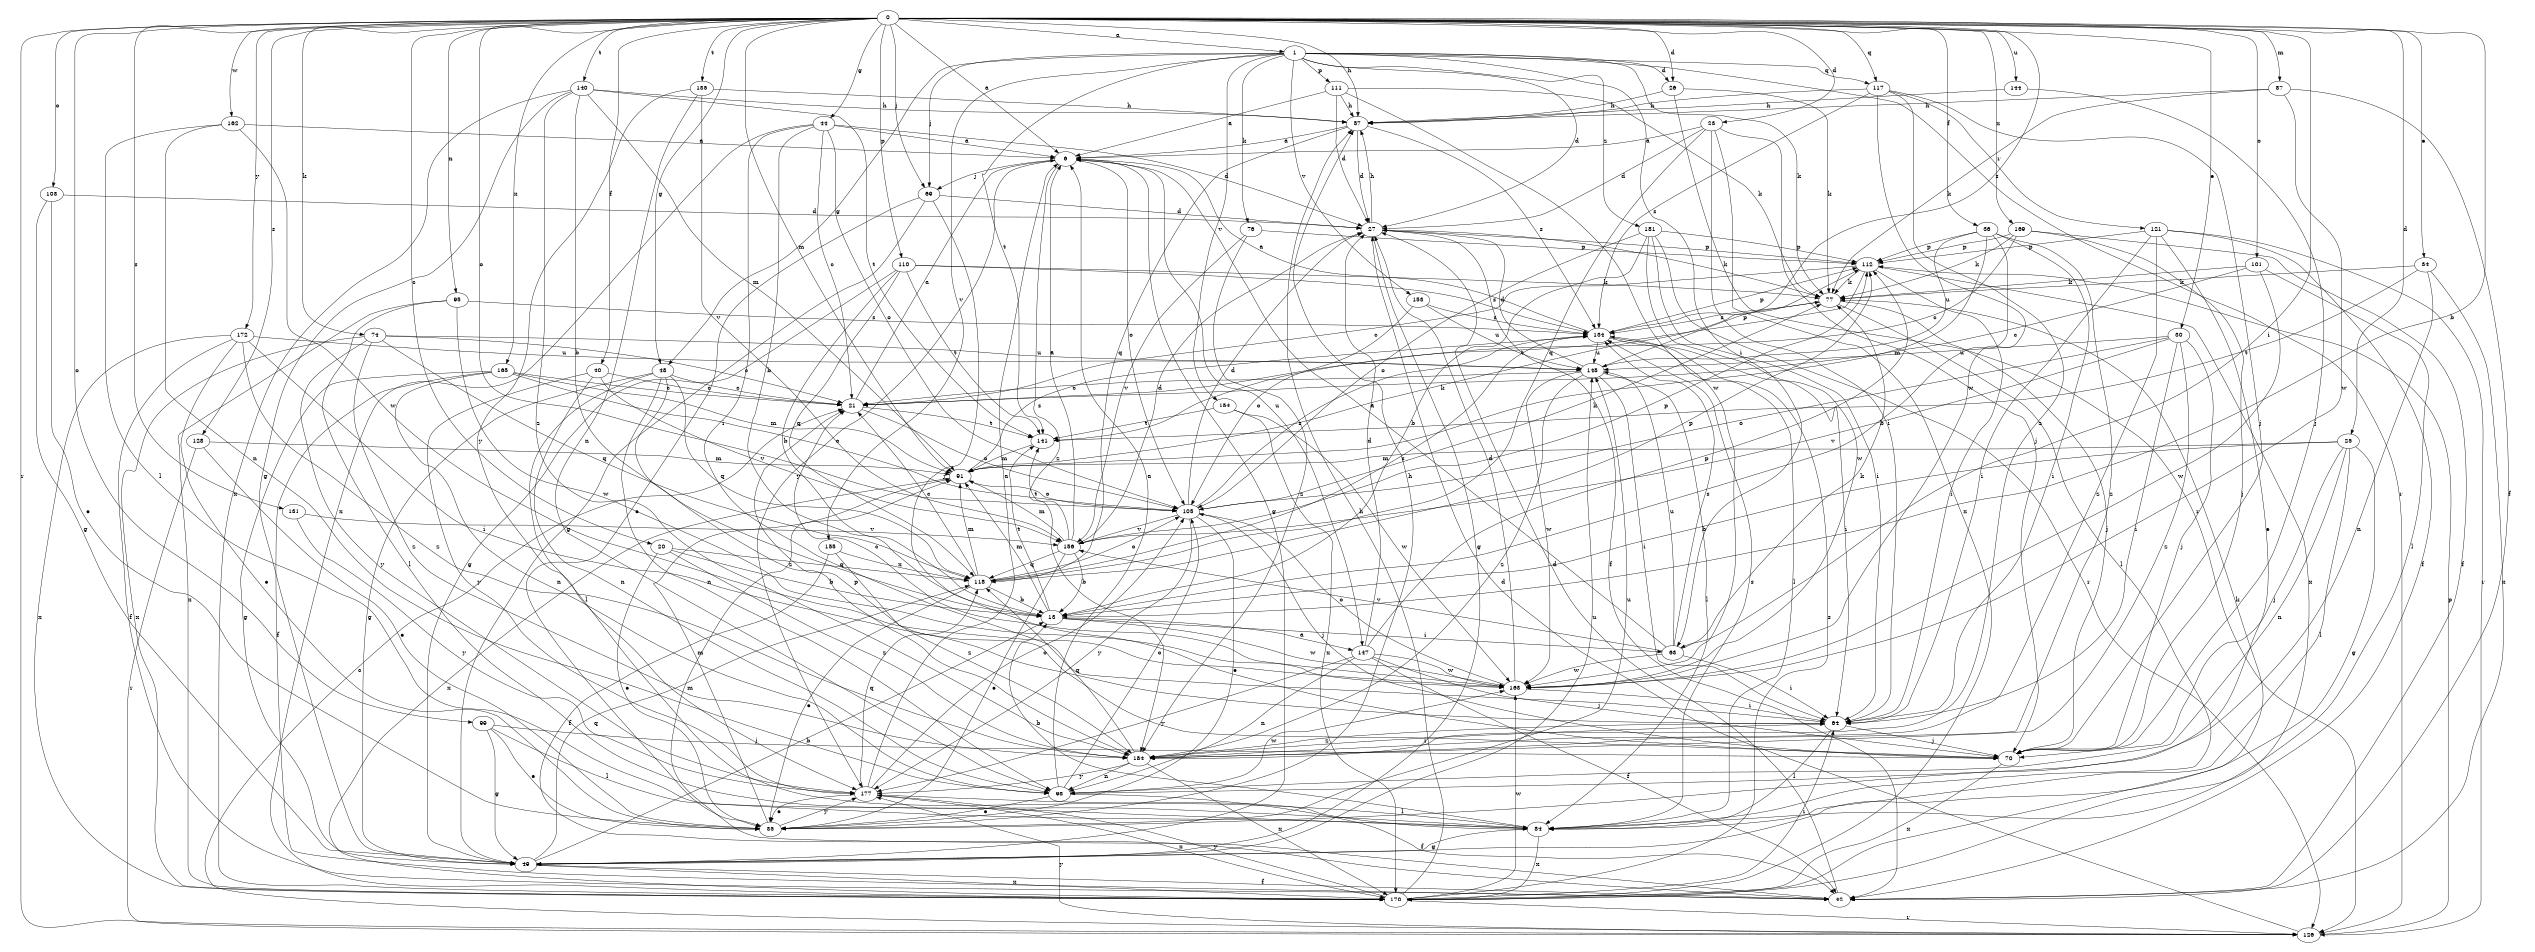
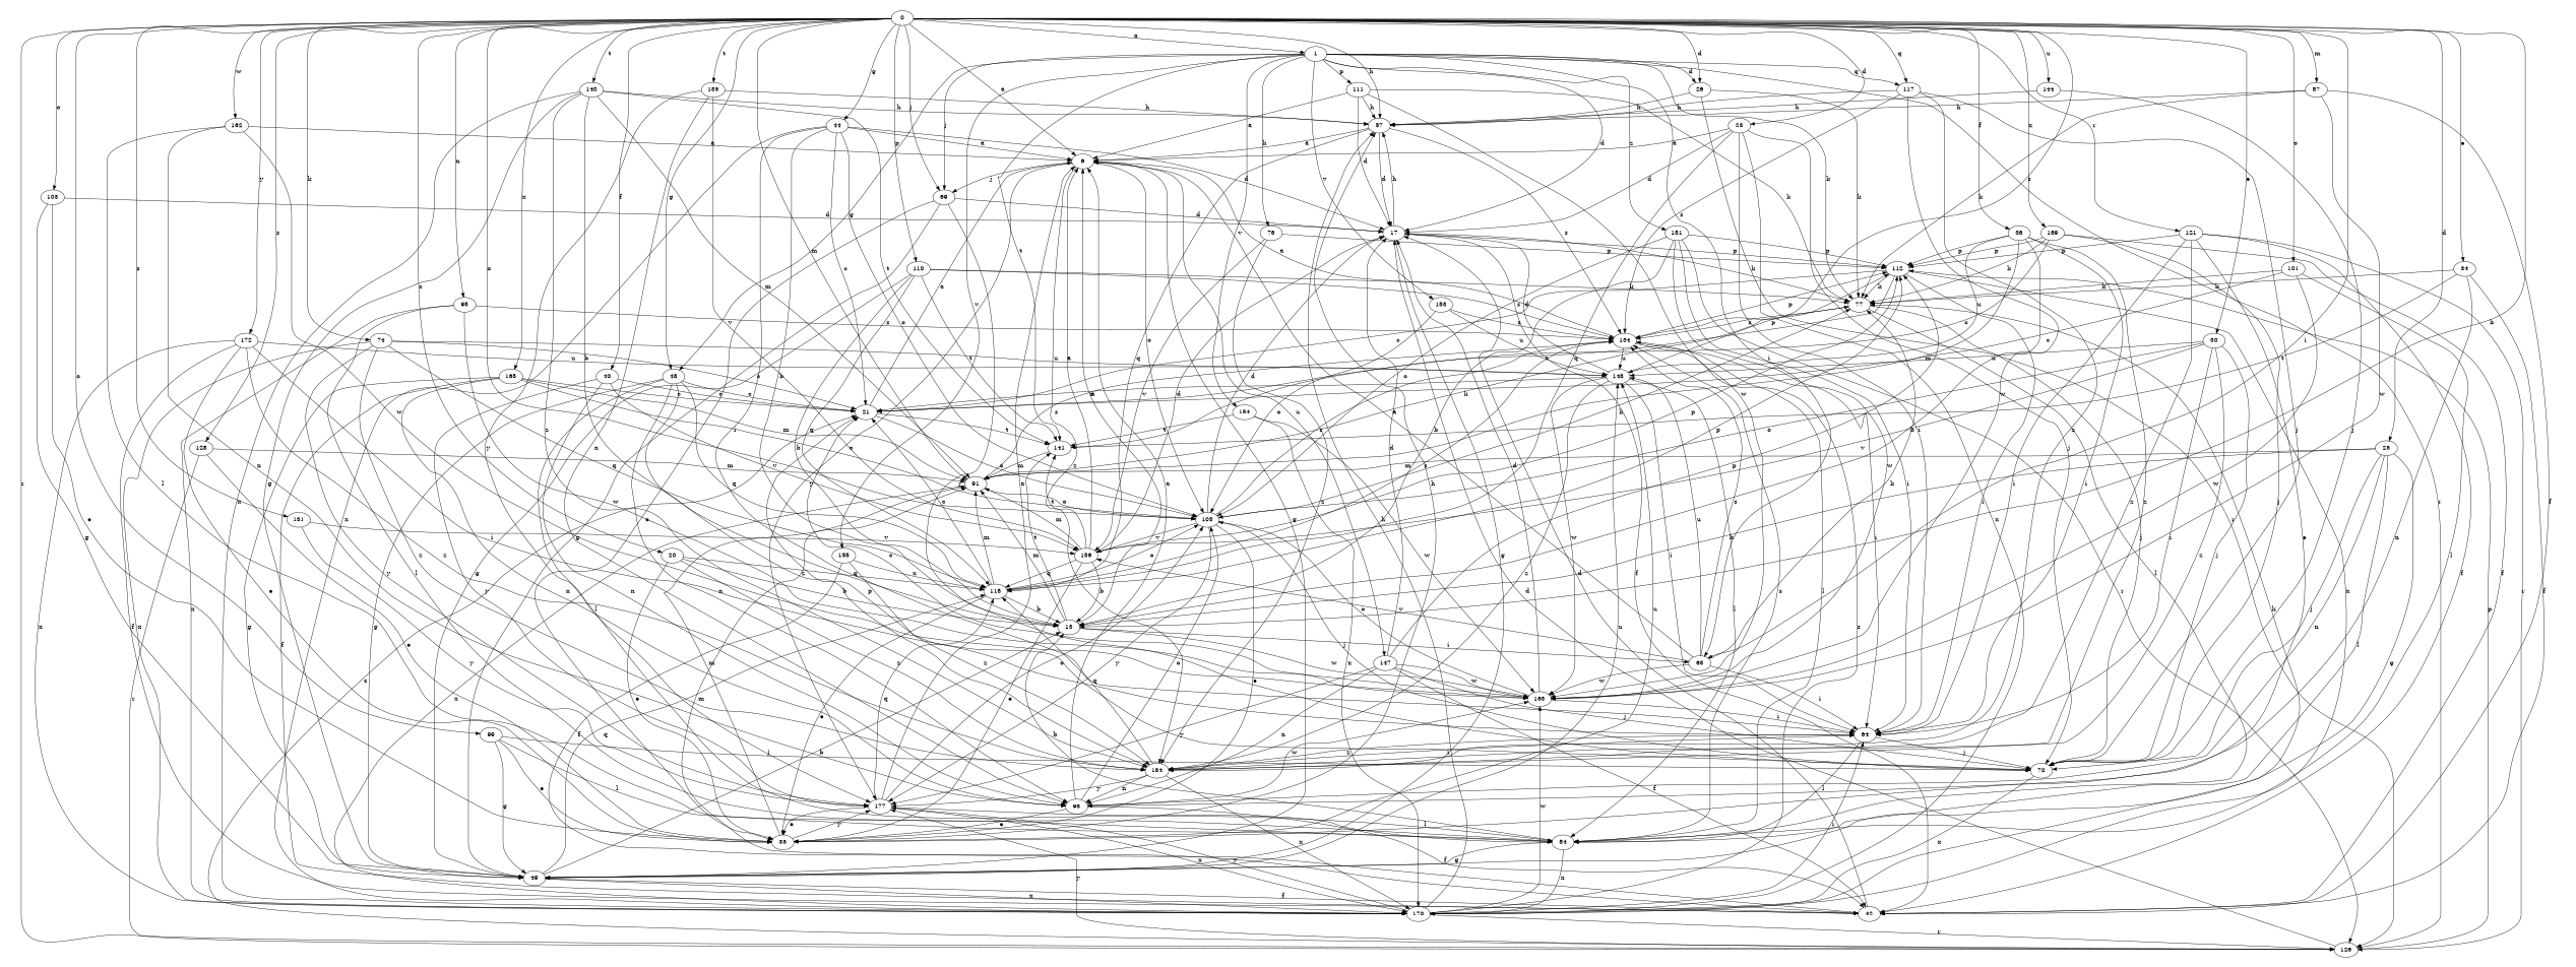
  strict digraph {
    0
    1
    6
    13
    20
    23
    25
    26
    30
    34
    36
    40
    44
    48
    57
    63
    69
    74
    87
    91
    95
    99
    101
    103
    105
    110
    117
    121
    126
    128
    131
    134
    135
    140
    144
    162
    165
    169
    172
-   27
+   27 [label=17]
    76
    77
    111
    141
    153
    154
    155
    181
    49
    147
    177
    184
    163
    35
    118
    64
    70
    170
    84
    98
    148
    156
    42
    112
    21
    0 -> 1 [label=a]
    0 -> 6 [label=a]
    0 -> 13 [label=b]
    0 -> 20 [label=c]
    0 -> 23 [label=d]
    0 -> 25 [label=d]
    0 -> 26 [label=d]
    0 -> 30 [label=e]
    0 -> 34 [label=e]
    0 -> 36 [label=f]
    0 -> 40 [label=f]
    0 -> 44 [label=g]
    0 -> 48 [label=g]
    0 -> 57 [label=h]
    0 -> 63 [label=i]
    0 -> 69 [label=j]
    0 -> 74 [label=k]
    0 -> 87 [label=m]
    0 -> 91 [label=m]
    0 -> 95 [label=n]
    0 -> 99 [label=o]
    0 -> 101 [label=o]
    0 -> 103 [label=o]
    0 -> 105 [label=o]
    0 -> 110 [label=p]
    0 -> 117 [label=q]
-   117 -> 121 [label=r]
+   0 -> 121 [label=r]
    0 -> 126 [label=r]
    0 -> 128 [label=s]
    0 -> 131 [label=s]
    0 -> 134 [label=s]
    0 -> 135 [label=t]
    0 -> 140 [label=t]
    0 -> 144 [label=u]
    0 -> 162 [label=w]
    0 -> 165 [label=x]
    0 -> 169 [label=x]
    0 -> 172 [label=y]
    1 -> 26 [label=d]
    1 -> 48 [label=g]
    1 -> 63 [label=i]
    1 -> 69 [label=j]
    1 -> 117 [label=q]
    1 -> 126 [label=r]
    1 -> 27 [label=d]
    1 -> 76 [label=k]
    1 -> 77 [label=k]
    1 -> 111 [label=p]
    1 -> 141 [label=t]
    1 -> 153 [label=v]
    1 -> 154 [label=v]
    1 -> 155 [label=v]
    1 -> 181 [label=z]
    6 -> 69 [label=j]
    6 -> 105 [label=o]
    6 -> 49 [label=g]
    6 -> 147 [label=u]
    6 -> 177 [label=y]
    6 -> 184 [label=z]
-   13 -> 147 [label=a]
+   13 -> 6 [label=a]
    13 -> 63 [label=i]
    13 -> 91 [label=m]
    13 -> 141 [label=t]
    13 -> 163 [label=w]
    20 -> 13 [label=b]
    20 -> 184 [label=z]
    20 -> 35 [label=e]
    20 -> 118 [label=q]
    23 -> 6 [label=a]
    23 -> 27 [label=d]
    23 -> 118 [label=q]
    23 -> 64 [label=i]
    23 -> 70 [label=j]
    23 -> 170 [label=x]
    25 -> 13 [label=b]
    25 -> 91 [label=m]
    25 -> 49 [label=g]
    25 -> 70 [label=j]
    25 -> 84 [label=l]
    25 -> 98 [label=n]
    26 -> 57 [label=h]
    26 -> 126 [label=r]
    26 -> 77 [label=k]
    30 -> 105 [label=o]
    30 -> 184 [label=z]
    30 -> 64 [label=i]
    30 -> 70 [label=j]
    30 -> 148 [label=u]
    30 -> 156 [label=v]
    34 -> 77 [label=k]
    34 -> 141 [label=t]
    34 -> 98 [label=n]
-   34 -> 42 [label=x]
+   34 -> 42 [label=f]
    36 -> 13 [label=b]
    36 -> 91 [label=m]
    36 -> 184 [label=z]
    36 -> 64 [label=i]
    36 -> 148 [label=u]
    36 -> 112 [label=p]
    40 -> 177 [label=y]
    40 -> 98 [label=n]
    40 -> 156 [label=v]
    40 -> 21 [label=c]
    44 -> 6 [label=a]
    44 -> 13 [label=b]
    44 -> 105 [label=o]
    44 -> 27 [label=d]
    44 -> 64 [label=i]
    44 -> 170 [label=x]
    44 -> 21 [label=c]
    48 -> 49 [label=g]
    48 -> 184 [label=z]
    48 -> 118 [label=q]
    48 -> 84 [label=l]
    48 -> 98 [label=n]
    48 -> 21 [label=c]
    57 -> 6 [label=a]
    57 -> 134 [label=s]
    57 -> 27 [label=d]
    57 -> 118 [label=q]
    63 -> 6 [label=a]
    63 -> 134 [label=s]
    63 -> 77 [label=k]
    63 -> 163 [label=w]
    63 -> 64 [label=i]
    63 -> 148 [label=u]
    63 -> 156 [label=v]
    69 -> 27 [label=d]
    69 -> 49 [label=g]
    69 -> 35 [label=e]
    69 -> 70 [label=j]
    74 -> 177 [label=y]
    74 -> 184 [label=z]
    74 -> 118 [label=q]
    74 -> 170 [label=x]
    74 -> 148 [label=u]
    74 -> 21 [label=c]
    87 -> 57 [label=h]
    87 -> 77 [label=k]
    87 -> 163 [label=w]
    87 -> 42 [label=f]
    91 -> 105 [label=o]
    91 -> 134 [label=s]
    91 -> 77 [label=k]
    91 -> 170 [label=x]
    95 -> 134 [label=s]
    95 -> 163 [label=w]
    95 -> 170 [label=x]
    95 -> 84 [label=l]
    99 -> 49 [label=g]
    99 -> 35 [label=e]
    99 -> 70 [label=j]
    99 -> 84 [label=l]
    101 -> 77 [label=k]
    101 -> 163 [label=w]
    101 -> 84 [label=l]
    101 -> 21 [label=c]
    103 -> 27 [label=d]
    103 -> 49 [label=g]
    103 -> 35 [label=e]
    105 -> 134 [label=s]
    105 -> 27 [label=d]
    105 -> 77 [label=k]
    105 -> 177 [label=y]
    105 -> 35 [label=e]
    105 -> 70 [label=j]
    105 -> 156 [label=v]
    110 -> 13 [label=b]
    110 -> 134 [label=s]
    110 -> 77 [label=k]
    110 -> 141 [label=t]
    110 -> 49 [label=g]
    110 -> 118 [label=q]
    117 -> 57 [label=h]
    117 -> 134 [label=s]
    117 -> 184 [label=z]
    117 -> 163 [label=w]
    117 -> 70 [label=j]
    121 -> 126 [label=r]
    121 -> 184 [label=z]
    121 -> 35 [label=e]
    121 -> 64 [label=i]
    121 -> 42 [label=f]
    121 -> 112 [label=p]
    126 -> 27 [label=d]
    126 -> 177 [label=y]
    126 -> 112 [label=p]
    126 -> 21 [label=c]
    128 -> 91 [label=m]
    128 -> 126 [label=r]
    128 -> 35 [label=e]
    131 -> 177 [label=y]
    131 -> 156 [label=v]
    134 -> 6 [label=a]
    134 -> 64 [label=i]
    134 -> 84 [label=l]
    134 -> 148 [label=u]
    134 -> 112 [label=p]
    135 -> 57 [label=h]
    135 -> 177 [label=y]
    135 -> 98 [label=n]
    135 -> 156 [label=v]
    140 -> 13 [label=b]
    140 -> 57 [label=h]
    140 -> 91 [label=m]
    140 -> 141 [label=t]
    140 -> 49 [label=g]
    140 -> 184 [label=z]
    140 -> 170 [label=x]
    144 -> 57 [label=h]
    144 -> 70 [label=j]
    162 -> 6 [label=a]
    162 -> 163 [label=w]
    162 -> 84 [label=l]
    162 -> 98 [label=n]
    165 -> 91 [label=m]
    165 -> 105 [label=o]
    165 -> 49 [label=g]
    165 -> 98 [label=n]
    165 -> 42 [label=f]
    165 -> 21 [label=c]
    169 -> 77 [label=k]
    169 -> 70 [label=j]
    169 -> 42 [label=f]
    169 -> 112 [label=p]
    169 -> 21 [label=c]
    172 -> 184 [label=z]
    172 -> 35 [label=e]
    172 -> 64 [label=i]
    172 -> 170 [label=x]
    172 -> 148 [label=u]
    172 -> 42 [label=f]
    27 -> 57 [label=h]
    27 -> 77 [label=k]
    27 -> 49 [label=g]
    27 -> 42 [label=f]
    27 -> 112 [label=p]
    76 -> 184 [label=z]
    76 -> 156 [label=v]
    76 -> 112 [label=p]
    77 -> 134 [label=s]
    77 -> 70 [label=j]
    77 -> 84 [label=l]
    111 -> 6 [label=a]
    111 -> 57 [label=h]
    111 -> 27 [label=d]
    111 -> 77 [label=k]
    111 -> 163 [label=w]
    141 -> 91 [label=m]
    153 -> 105 [label=o]
    153 -> 134 [label=s]
    153 -> 148 [label=u]
    154 -> 141 [label=t]
    154 -> 163 [label=w]
    154 -> 170 [label=x]
    155 -> 184 [label=z]
    155 -> 118 [label=x]
    155 -> 42 [label=f]
    181 -> 13 [label=b]
    181 -> 105 [label=o]
    181 -> 126 [label=r]
    181 -> 163 [label=w]
    181 -> 64 [label=i]
    181 -> 112 [label=p]
    49 -> 13 [label=b]
    49 -> 118 [label=q]
    49 -> 170 [label=x]
    49 -> 148 [label=u]
    49 -> 42 [label=f]
    147 -> 27 [label=d]
    147 -> 177 [label=y]
    147 -> 163 [label=w]
    147 -> 70 [label=j]
    147 -> 98 [label=n]
    147 -> 42 [label=f]
    147 -> 112 [label=p]
    177 -> 6 [label=a]
    177 -> 105 [label=o]
    177 -> 35 [label=e]
    177 -> 118 [label=q]
    177 -> 170 [label=x]
    177 -> 84 [label=l]
    184 -> 177 [label=y]
    184 -> 118 [label=q]
    184 -> 64 [label=i]
    184 -> 170 [label=x]
    184 -> 98 [label=n]
    163 -> 105 [label=o]
    163 -> 27 [label=d]
    163 -> 64 [label=i]
    163 -> 21 [label=c]
    35 -> 57 [label=h]
    35 -> 91 [label=m]
    35 -> 177 [label=y]
    35 -> 148 [label=u]
    118 -> 13 [label=b]
    118 -> 91 [label=m]
    118 -> 105 [label=o]
    118 -> 134 [label=s]
    118 -> 35 [label=e]
    118 -> 112 [label=p]
    118 -> 21 [label=c]
    64 -> 184 [label=z]
    64 -> 70 [label=j]
    64 -> 84 [label=l]
    70 -> 170 [label=x]
    70 -> 21 [label=p]
    170 -> 57 [label=h]
    170 -> 126 [label=r]
    170 -> 134 [label=s]
    170 -> 77 [label=k]
    170 -> 177 [label=y]
    170 -> 163 [label=w]
    170 -> 64 [label=i]
    84 -> 13 [label=b]
    84 -> 134 [label=s]
    84 -> 49 [label=g]
    84 -> 170 [label=x]
    98 -> 6 [label=a]
    98 -> 105 [label=o]
    98 -> 163 [label=w]
    98 -> 35 [label=e]
    98 -> 42 [label=f]
    148 -> 27 [label=d]
    148 -> 184 [label=z]
    148 -> 163 [label=w]
    148 -> 64 [label=i]
    148 -> 84 [label=l]
    148 -> 112 [label=p]
    148 -> 21 [label=c]
    156 -> 6 [label=a]
    156 -> 13 [label=b]
    156 -> 91 [label=m]
    156 -> 27 [label=d]
    156 -> 141 [label=t]
    156 -> 35 [label=e]
    156 -> 118 [label=q]
    156 -> 112 [label=p]
    42 -> 91 [label=m]
    42 -> 27 [label=d]
    112 -> 77 [label=k]
    112 -> 141 [label=t]
    112 -> 64 [label=i]
    112 -> 170 [label=x]
    112 -> 21 [label=c]
    21 -> 6 [label=a]
    21 -> 105 [label=o]
    21 -> 141 [label=t]
  }
